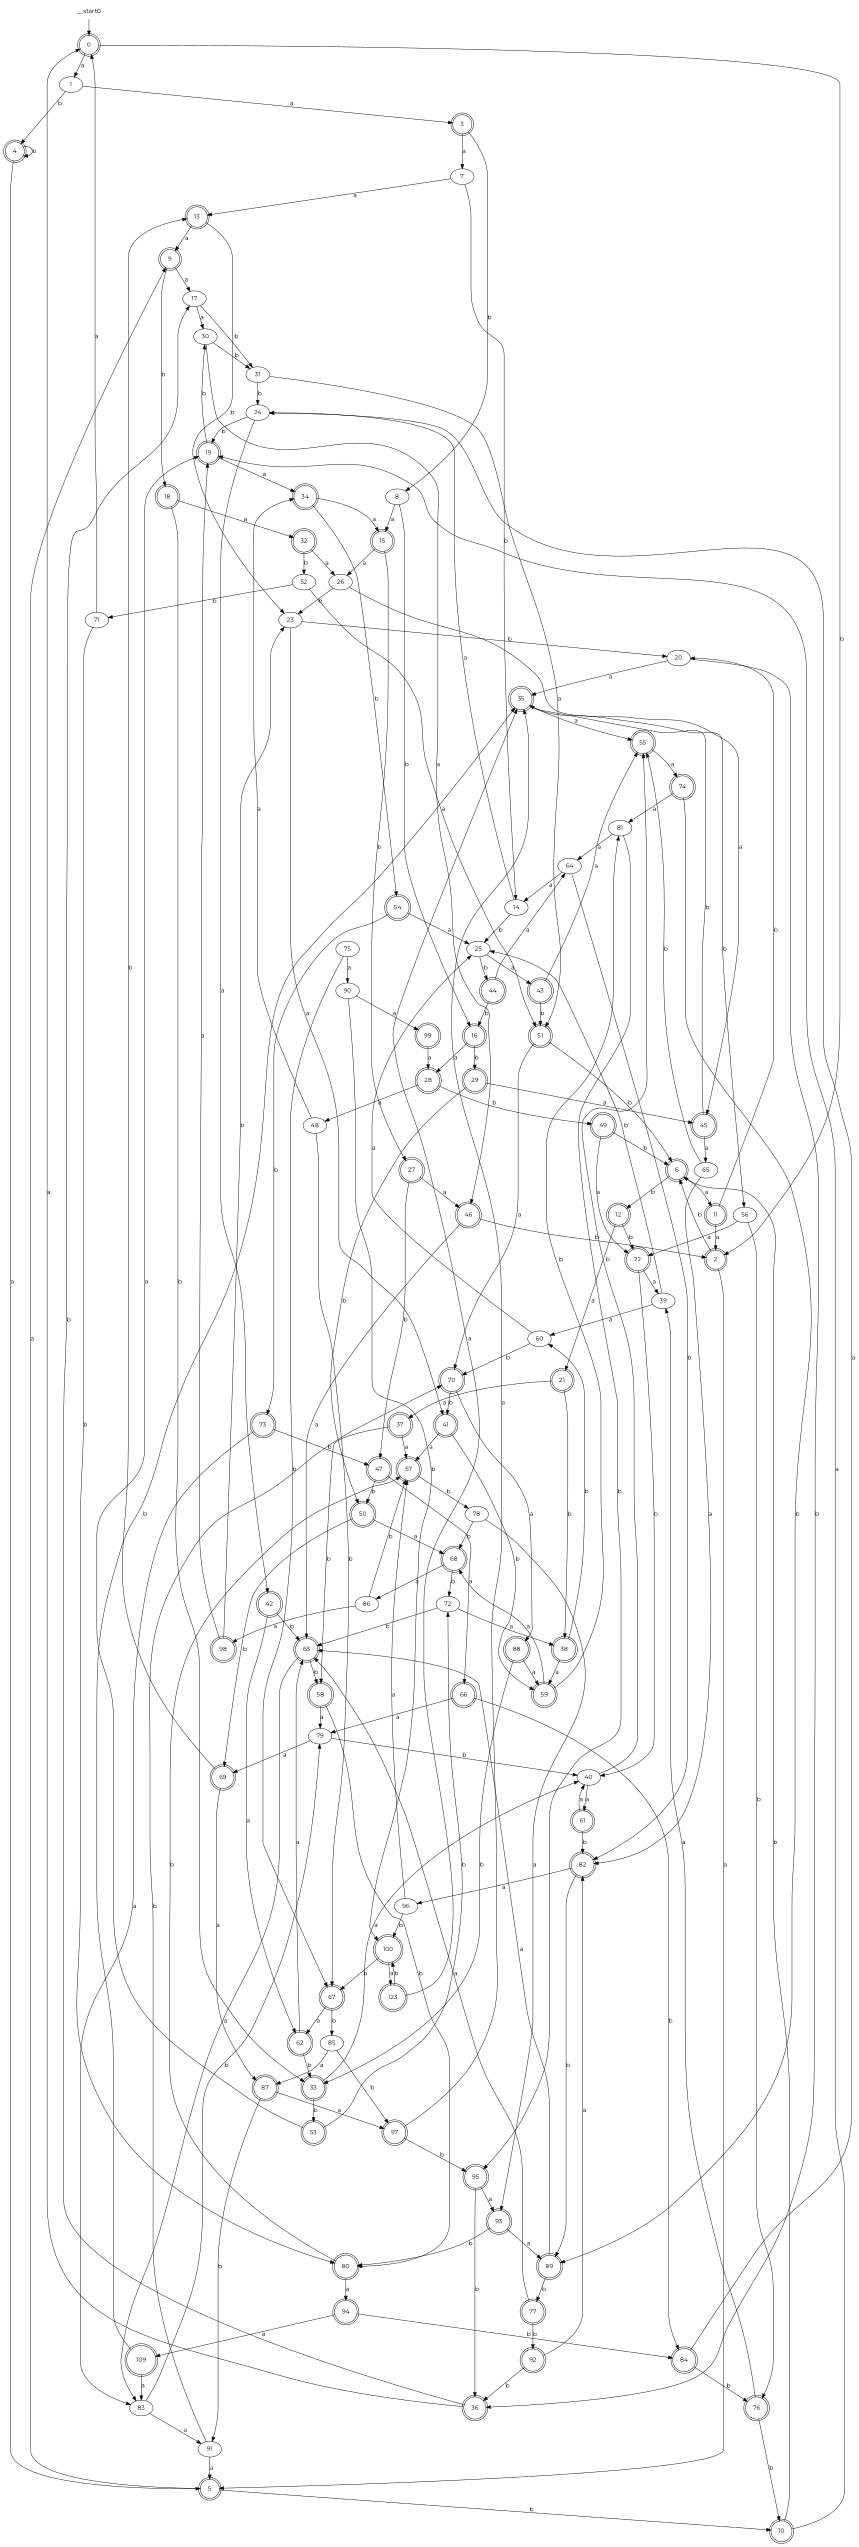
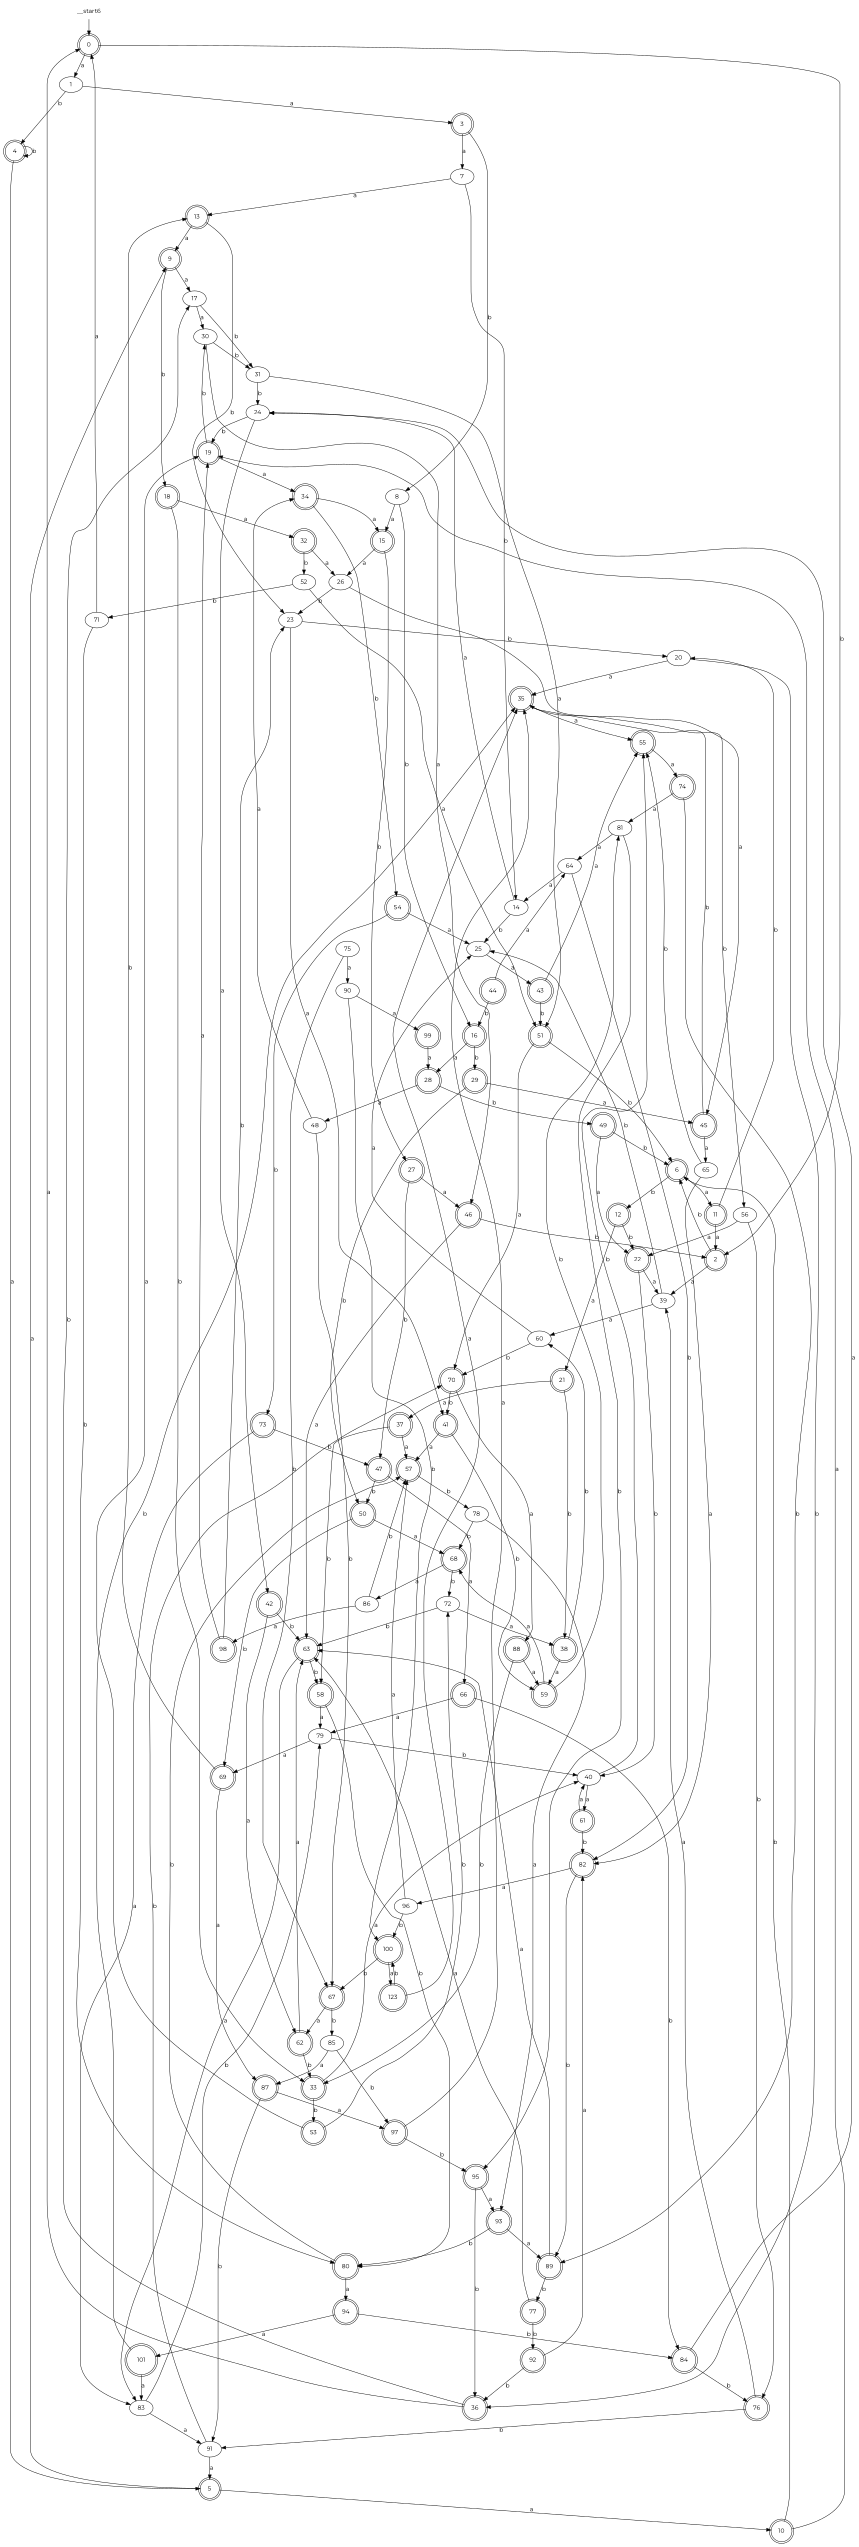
  digraph {
    fontname=Montserrat
    node [fontname=Montserrat shape=doublecircle]
    edge [fontname=Montserrat]
-   __start0 [shape=none]
+   __start0 [shape=none label=__start6]
    0
    1 [shape=""]
    2
    3
    4
    5
    6
    7 [shape=""]
    8 [shape=""]
    9
    10
    11
    12
    13
    14 [shape=""]
    15
    16
    17 [shape=""]
    18
    19
    20 [shape=""]
    21
    22
    23 [shape=""]
    24 [shape=""]
    25 [shape=""]
    26 [shape=""]
    27
    28
    29
    30 [shape=""]
    31 [shape=""]
    32
    33
    34
    35
    36
    37
    38
    39 [shape=""]
    40 [shape=""]
    41
    42
    43
    44
    45
    46
    47
    48 [shape=""]
    49
    50
    51
    52 [shape=""]
    53
    54
    55
    56 [shape=""]
    57
    58
    59
    60 [shape=""]
    61
    62
    63
    64 [shape=""]
    65 [shape=""]
    66
    67
    68
    69
    70
    71 [shape=""]
    72 [shape=""]
    73
    74
    76
    78 [shape=""]
    79 [shape=""]
    80
    81 [shape=""]
    82
    83 [shape=""]
    84
    85 [shape=""]
    86 [shape=""]
    87
    88
    89
    75 [shape=""]
    90 [shape=""]
    91 [shape=""]
    77
    92
    93
    94
    95
    96 [shape=""]
    97
    98
    99
    100
-   101 [label=109]
+   101
    n104 [label=123]
    __start0 -> 0
    0 -> 1 [label=a]
    0 -> 2 [label=b]
    1 -> 3 [label=a]
    1 -> 4 [label=b]
-   2 -> 5 [label=a]
+   2 -> 39 [label=a]
    2 -> 6 [label=b]
    3 -> 7 [label=a]
    3 -> 8 [label=b]
    4 -> 4 [label=b]
    4 -> 5 [label=a]
    5 -> 9 [label=a]
-   5 -> 10 [label=b]
+   5 -> 10 [label=a]
    6 -> 11 [label=a]
    6 -> 12 [label=b]
    7 -> 13 [label=a]
    7 -> 14 [label=b]
    8 -> 15 [label=a]
    8 -> 16 [label=b]
    9 -> 17 [label=a]
    9 -> 18 [label=b]
    10 -> 6 [label=b]
    10 -> 19 [label=a]
    11 -> 2 [label=a]
    11 -> 20 [label=b]
    12 -> 21 [label=a]
    12 -> 22 [label=b]
    13 -> 9 [label=a]
    13 -> 23 [label=b]
    14 -> 24 [label=a]
    14 -> 25 [label=b]
    15 -> 26 [label=a]
    15 -> 27 [label=b]
    16 -> 28 [label=a]
    16 -> 29 [label=b]
    17 -> 30 [label=a]
    17 -> 31 [label=b]
    18 -> 32 [label=a]
    18 -> 33 [label=b]
    19 -> 30 [label=b]
    19 -> 34 [label=a]
    20 -> 35 [label=a]
    20 -> 36 [label=b]
    21 -> 37 [label=a]
    21 -> 38 [label=b]
    22 -> 39 [label=a]
    22 -> 40 [label=b]
    23 -> 20 [label=b]
    23 -> 41 [label=a]
    24 -> 19 [label=b]
    24 -> 42 [label=a]
    25 -> 43 [label=a]
-   25 -> 44 [label=b]
    26 -> 23 [label=b]
    26 -> 45 [label=a]
    27 -> 46 [label=a]
    27 -> 47 [label=b]
    28 -> 48 [label=a]
    28 -> 49 [label=b]
    29 -> 45 [label=a]
    29 -> 50 [label=b]
    30 -> 31 [label=b]
    30 -> 46 [label=a]
    31 -> 24 [label=b]
    31 -> 51 [label=a]
    32 -> 26 [label=a]
    32 -> 52 [label=b]
    33 -> 40 [label=a]
    33 -> 53 [label=b]
    34 -> 15 [label=a]
    34 -> 54 [label=b]
    35 -> 55 [label=a]
    35 -> 56 [label=b]
    36 -> 0 [label=a]
    36 -> 17 [label=b]
    37 -> 57 [label=a]
    37 -> 58 [label=b]
    38 -> 59 [label=a]
    38 -> 60 [label=b]
    39 -> 25 [label=b]
    39 -> 60 [label=a]
    40 -> 55 [label=b]
    40 -> 61 [label=a]
    41 -> 57 [label=a]
    41 -> 59 [label=b]
    42 -> 62 [label=a]
    42 -> 63 [label=b]
    43 -> 51 [label=b]
    43 -> 55 [label=a]
    44 -> 16 [label=b]
    44 -> 64 [label=a]
    45 -> 35 [label=b]
    45 -> 65 [label=a]
    46 -> 2 [label=b]
    46 -> 63 [label=a]
    47 -> 50 [label=b]
    47 -> 66 [label=a]
    48 -> 34 [label=a]
    48 -> 67 [label=b]
    49 -> 6 [label=b]
    49 -> 22 [label=a]
    50 -> 68 [label=a]
    50 -> 69 [label=b]
    51 -> 6 [label=b]
    51 -> 70 [label=a]
    52 -> 51 [label=a]
    52 -> 71 [label=b]
    53 -> 19 [label=a]
    53 -> 72 [label=b]
    54 -> 25 [label=a]
    54 -> 73 [label=b]
    55 -> 74 [label=a]
    56 -> 22 [label=a]
    56 -> 76 [label=b]
    57 -> 78 [label=b]
    58 -> 79 [label=a]
    58 -> 80 [label=b]
    59 -> 68 [label=a]
    59 -> 81 [label=b]
    60 -> 25 [label=a]
    60 -> 70 [label=b]
    61 -> 40 [label=a]
    61 -> 82 [label=b]
    62 -> 33 [label=b]
    62 -> 63 [label=a]
    63 -> 58 [label=b]
    63 -> 83 [label=a]
    64 -> 14 [label=a]
    64 -> 82 [label=b]
    65 -> 55 [label=b]
    65 -> 82 [label=a]
    66 -> 79 [label=a]
    66 -> 84 [label=b]
    67 -> 62 [label=a]
    67 -> 85 [label=b]
    68 -> 72 [label=b]
    68 -> 86 [label=a]
    69 -> 13 [label=b]
    69 -> 87 [label=a]
    70 -> 41 [label=b]
    70 -> 88 [label=a]
    71 -> 0 [label=a]
    71 -> 80 [label=b]
    72 -> 38 [label=a]
    72 -> 63 [label=b]
    73 -> 47 [label=b]
    73 -> 83 [label=a]
    74 -> 81 [label=a]
    74 -> 89 [label=b]
    76 -> 39 [label=a]
-   76 -> 10 [label=b]
+   76 -> 91 [label=b]
    78 -> 68 [label=b]
    78 -> 93 [label=a]
    79 -> 40 [label=b]
    79 -> 69 [label=a]
    80 -> 57 [label=b]
    80 -> 94 [label=a]
    81 -> 64 [label=a]
    81 -> 95 [label=b]
    82 -> 89 [label=b]
    82 -> 96 [label=a]
    83 -> 79 [label=b]
    83 -> 91 [label=a]
    84 -> 24 [label=a]
    84 -> 76 [label=b]
    85 -> 87 [label=a]
    85 -> 97 [label=b]
    86 -> 57 [label=b]
    86 -> 98 [label=a]
    87 -> 91 [label=b]
    87 -> 97 [label=a]
    88 -> 33 [label=b]
    88 -> 59 [label=a]
    89 -> 63 [label=a]
    89 -> 77 [label=b]
    75 -> 67 [label=b]
    75 -> 90 [label=a]
    90 -> 99 [label=a]
    90 -> 100 [label=b]
    91 -> 5 [label=a]
    91 -> 70 [label=b]
    77 -> 63 [label=a]
    77 -> 92 [label=b]
    92 -> 36 [label=b]
    92 -> 82 [label=a]
    93 -> 80 [label=b]
    93 -> 89 [label=a]
    94 -> 84 [label=b]
    94 -> 101 [label=a]
    95 -> 36 [label=b]
    95 -> 93 [label=a]
    96 -> 57 [label=a]
    96 -> 100 [label=b]
    97 -> 35 [label=a]
    97 -> 95 [label=b]
    98 -> 19 [label=a]
    98 -> 23 [label=b]
    99 -> 28 [label=a]
    100 -> 67 [label=b]
    100 -> n104 [label=a]
    101 -> 35 [label=b]
    101 -> 83 [label=a]
    n104 -> 35 [label=a]
    n104 -> 100 [label=b]
  }
